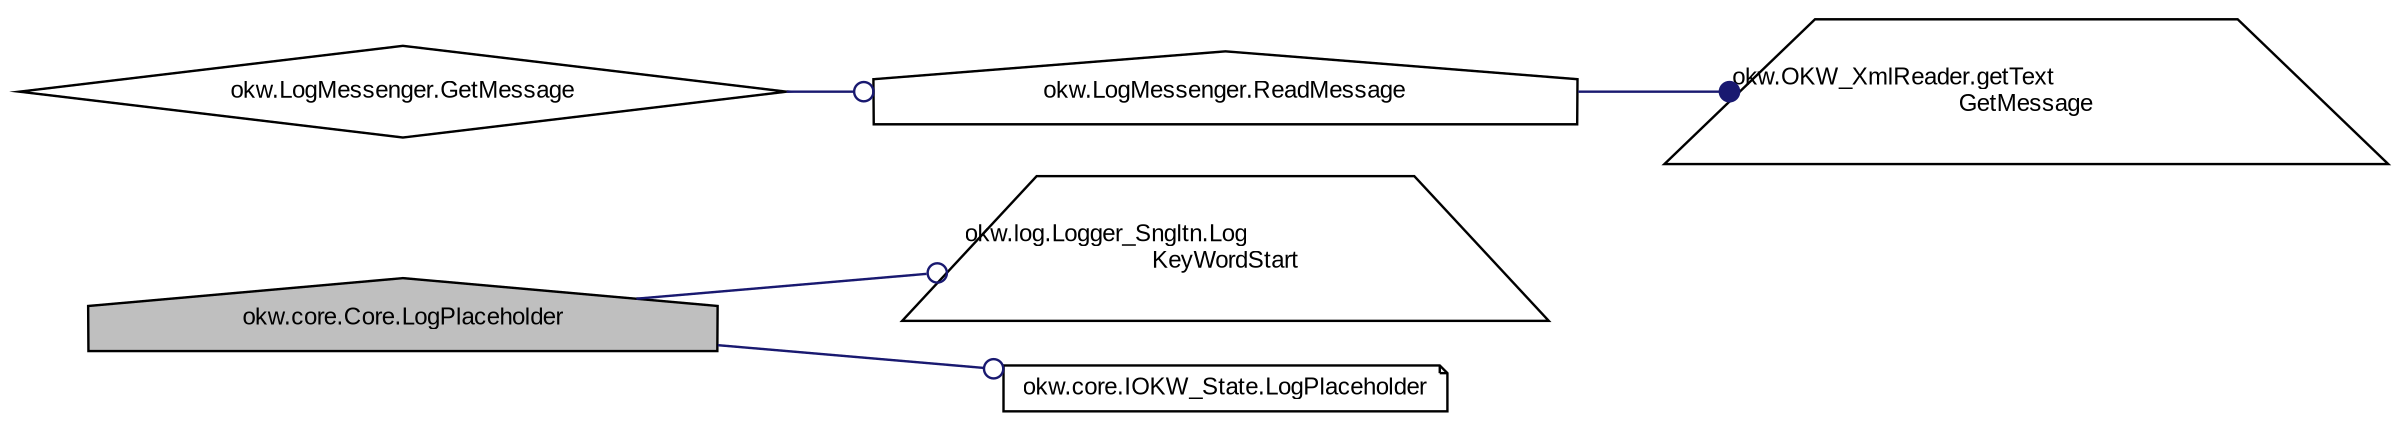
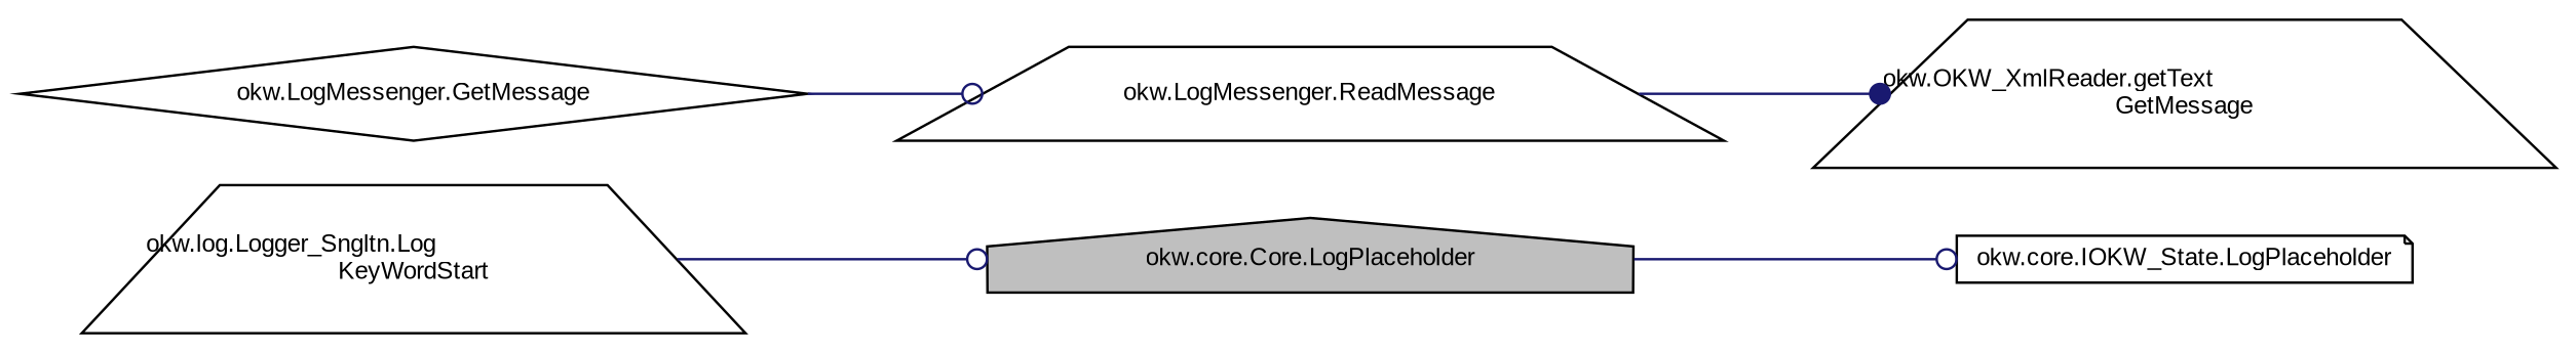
  digraph {
    fontname="Liberation Sans"
    rankdir=LR
    node [color=black fillcolor=white fontname="Liberation Sans" fontsize=10 shape=house style=filled]
    edge [arrowhead=odot color=midnightblue fontname="Liberation Sans" fontsize=10 labelfontname=Helvetica labelfontsize=10 style=solid]
    n1 [fillcolor=grey75 fontcolor=black height=0.2 label="okw.core.Core.LogPlaceholder" width=0.4]
    n2 [height=0.2 label="okw.log.Logger_Sngltn.Log\lKeyWordStart" shape=trapezium width=0.4]
    n3 [height=0.2 label="okw.core.IOKW_State.LogPlaceholder" shape=note width=0.4]
    n4 [height=0.2 label="okw.LogMessenger.GetMessage" shape=diamond width=0.4]
-   n5 [height=0.2 label="okw.LogMessenger.ReadMessage" width=0.4]
+   n5 [height=0.2 label="okw.LogMessenger.ReadMessage" shape=trapezium width=0.4]
    n6 [height=0.2 label="okw.OKW_XmlReader.getText\lGetMessage" shape=trapezium width=0.4]
-   n1 -> n2
+   n2 -> n1
    n1 -> n3
    n4 -> n5
    n5 -> n6 [arrowhead=dot]
  }
